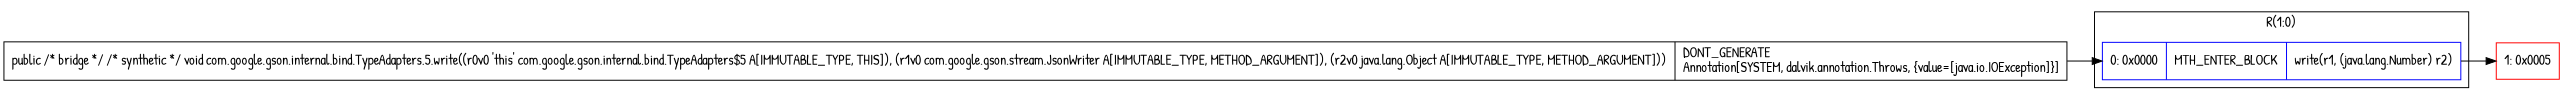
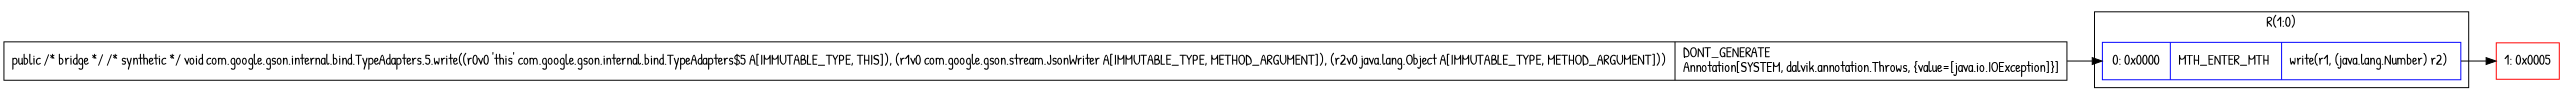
  digraph {
    rankdir=LR
    fontname="Patrick Hand"
    node [shape=record fontname="Patrick Hand"]
    edge [fontname="Patrick Hand"]
-   n1 [color=blue label="{0\:\ 0x0000|MTH_ENTER_BLOCK\l|write(r1, (java.lang.Number) r2)\l}"]
+   n1 [color=blue label="{0\:\ 0x0000|MTH_ENTER_MTH\l|write(r1, (java.lang.Number) r2)\l}"]
    n2 [color=red label="{1\:\ 0x0005}"]
    n3 [label="{public \/* bridge *\/ \/* synthetic *\/ void com.google.gson.internal.bind.TypeAdapters.5.write((r0v0 'this' com.google.gson.internal.bind.TypeAdapters$5 A[IMMUTABLE_TYPE, THIS]), (r1v0 com.google.gson.stream.JsonWriter A[IMMUTABLE_TYPE, METHOD_ARGUMENT]), (r2v0 java.lang.Object A[IMMUTABLE_TYPE, METHOD_ARGUMENT]))  | DONT_GENERATE\lAnnotation[SYSTEM, dalvik.annotation.Throws, \{value=[java.io.IOException]\}]\l}"]
    subgraph cluster_1 {
      label="R(1:0)"
      n1
    }
    n1 -> n2
    n3 -> n1
  }
